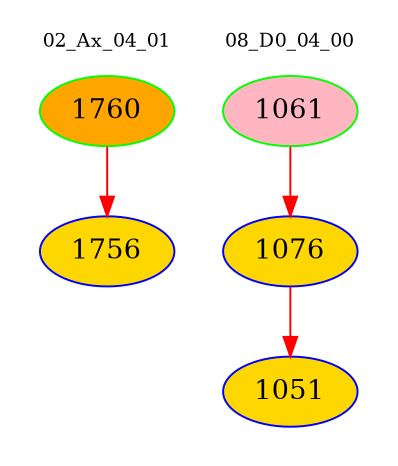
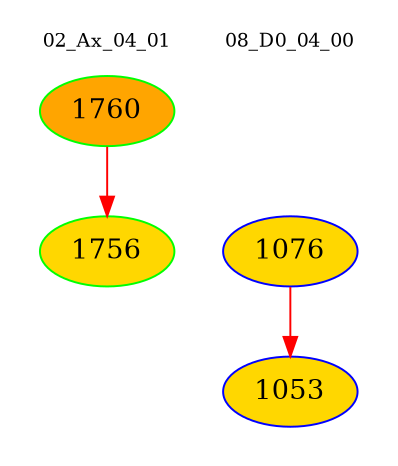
  digraph {
    node [color=blue fillcolor=gold style=filled]
    edge [color=red]
    n1 [color=green fillcolor=orange label=1760]
-   n2 [label=1756]
-   n3 [color=green fillcolor=lightpink label=1061]
-   n4 [label=1051]
+   n2 [color=green label=1756]
+   n4 [label=1053]
    n5 [label=1076]
    subgraph cluster_1 {
      color=white
      fontsize=10
      label="02_Ax_04_01"
      n1
      n2
    }
    subgraph cluster_2 {
      color=white
      fontsize=10
      label="08_D0_04_00"
-     n3
      n4
      n5
    }
    n1 -> n2
-   n3 -> n5
    n5 -> n4
  }
